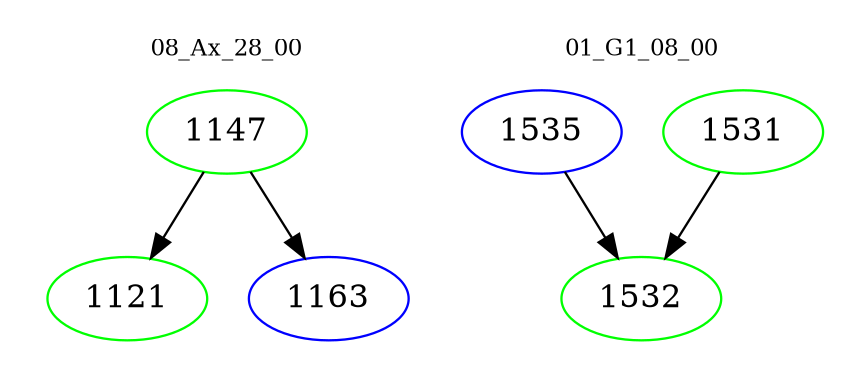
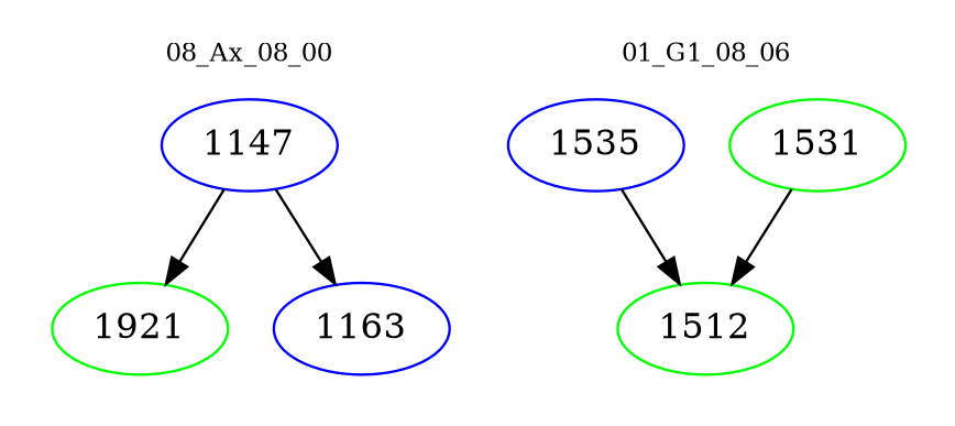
  digraph {
    node [color=green]
    edge [color=black]
-   n1 [label=1147]
-   n2 [label=1121]
+   n1 [color=blue label=1147]
+   n2 [label=1921]
    n3 [color=blue label=1163]
    n4 [label=1531]
-   n5 [label=1532]
+   n5 [label=1512]
    n6 [color=blue label=1535]
    subgraph cluster_1 {
      color=white
      fontsize=10
-     label="08_Ax_28_00"
+     label="08_Ax_08_00"
      n1
      n2
      n3
    }
    subgraph cluster_2 {
      color=white
      fontsize=10
-     label="01_G1_08_00"
+     label="01_G1_08_06"
      n4
      n5
      n6
    }
    n1 -> n2
    n1 -> n3
    n4 -> n5
    n6 -> n5
  }
